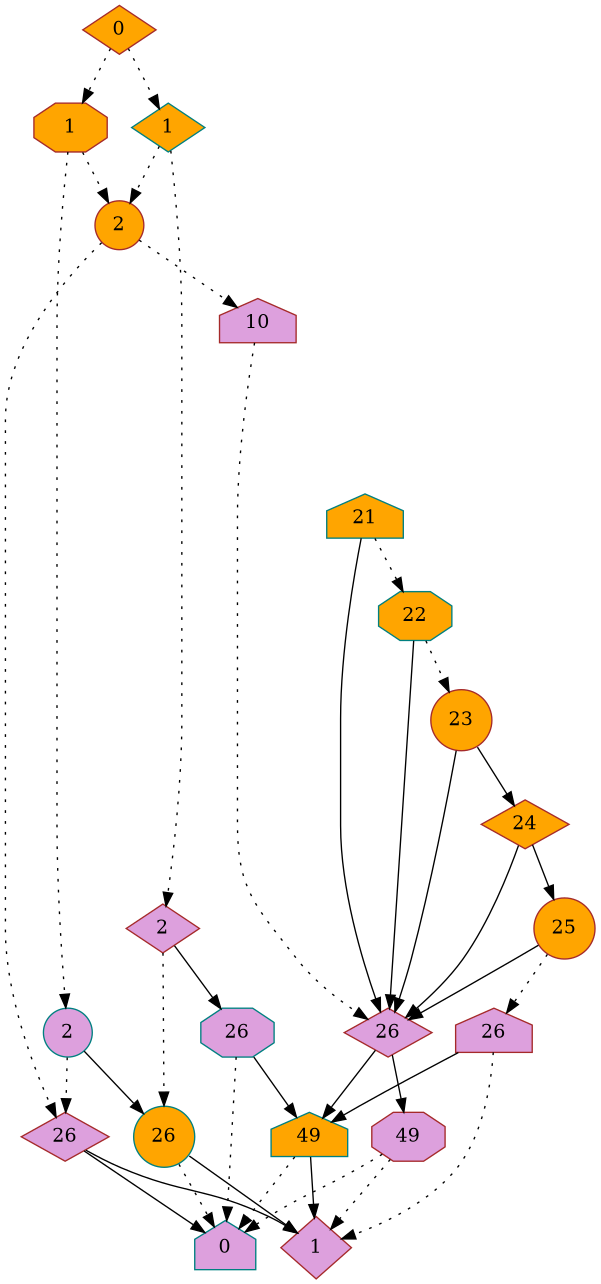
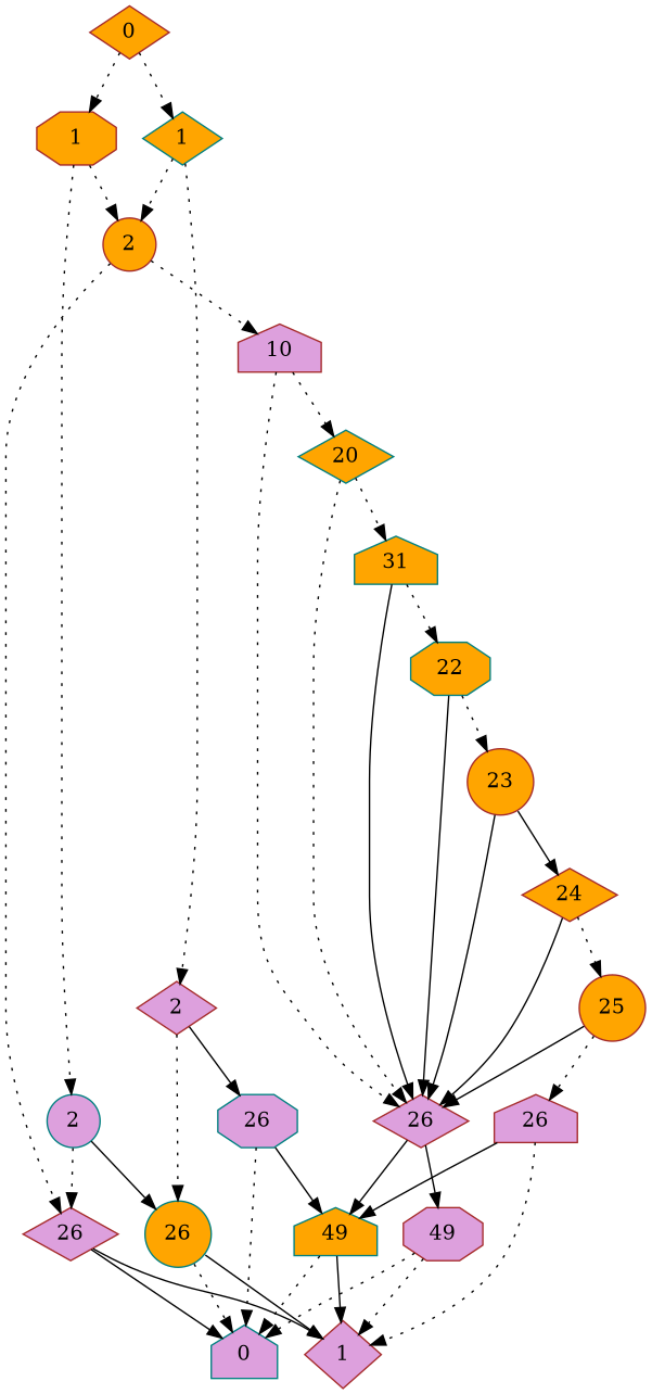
  digraph {
    node [color=brown fillcolor=orange shape=diamond style=filled]
    edge [style=dotted]
    n1 [color=teal fillcolor=plum height=0.3 label=0 shape=house width=0.3]
    n2 [fillcolor=plum height=0.3 label=1 width=0.3]
    n3 [label=0]
    n4 [label=1 shape=octagon]
    n5 [color=teal label=1]
    n6 [label=2 shape=circle]
    n7 [color=teal fillcolor=plum label=2 shape=circle]
    n8 [fillcolor=plum label=2]
    n9 [fillcolor=plum label=26]
    n10 [fillcolor=plum label=10 shape=house]
    n11 [color=teal label=26 shape=circle]
    n12 [color=teal fillcolor=plum label=26 shape=octagon]
+   n13 [color=teal label=20]
    n14 [fillcolor=plum label=26]
-   n15 [color=teal label=21 shape=house]
+   n15 [color=teal label=31 shape=house]
    n16 [color=teal label=49 shape=house]
    n17 [fillcolor=plum label=49 shape=octagon]
    n18 [color=teal label=22 shape=octagon]
    n19 [label=23 shape=circle]
    n20 [label=24]
    n21 [label=25 shape=circle]
    n22 [fillcolor=plum label=26 shape=house]
    n3 -> n4
    n3 -> n5
    n4 -> n6
    n4 -> n7
    n5 -> n6
    n5 -> n8
    n6 -> n9
    n6 -> n10
    n7 -> n9
    n7 -> n11 [style=solid]
    n8 -> n11
    n8 -> n12 [style=solid]
    n9 -> n1 [style=solid]
    n9 -> n2 [style=solid]
+   n10 -> n13
    n10 -> n14
    n11 -> n1
    n11 -> n2 [style=solid]
    n12 -> n1
    n12 -> n16 [style=solid]
+   n13 -> n14
+   n13 -> n15
    n14 -> n16 [style=solid]
    n14 -> n17 [style=solid]
    n15 -> n14 [style=solid]
    n15 -> n18
    n16 -> n1
    n16 -> n2 [style=solid]
    n17 -> n1
    n17 -> n2
    n18 -> n14 [style=solid]
    n18 -> n19
    n19 -> n14 [style=solid]
    n19 -> n20 [style=solid]
    n20 -> n14 [style=solid]
-   n20 -> n21 [style=solid]
+   n20 -> n21
    n21 -> n14 [style=solid]
    n21 -> n22
    n22 -> n2
    n22 -> n16 [style=solid]
  }
